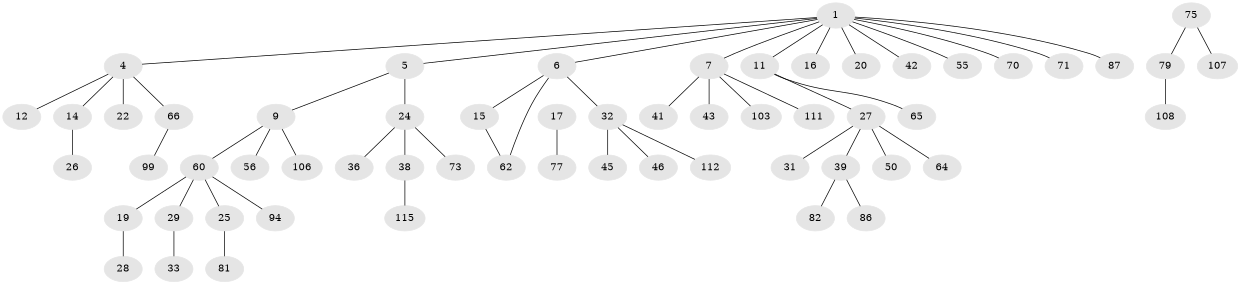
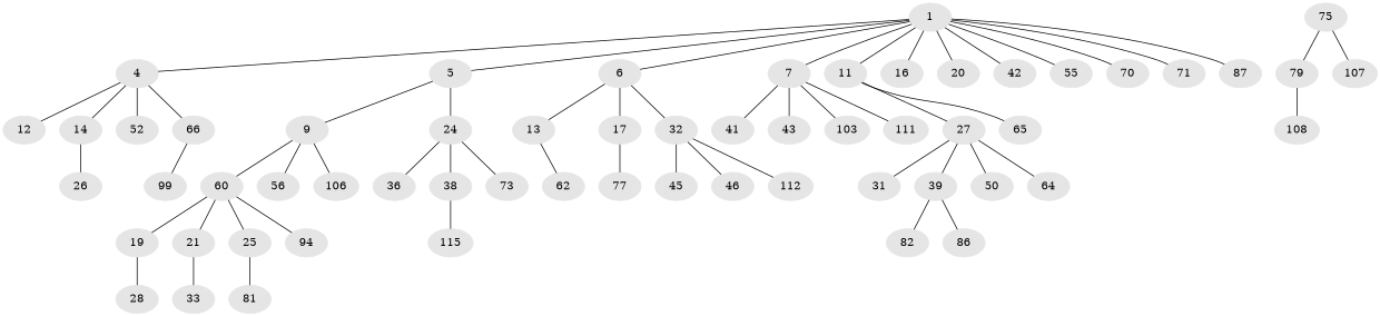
  graph {
    node [color=gray90 style=filled]
    1 [super="+2+3"]
    4 [super="+53"]
    5 [super="+15"]
    6
    7 [super="+92"]
    11 [super="+54"]
    16 [super="+34"]
    20
    42 [super="+78+88"]
    55
    70 [super="+91+74"]
    71
    87
    12 [super="+23+48"]
    14
-   22 [super="+29"]
+   22 [super="+29" label=52]
    66
    9 [super="+102"]
    24
-   13 [label=15]
+   13
    17 [super="+117+35"]
    32 [super="+40+89"]
    41 [super="+93"]
    43 [super="+67"]
    103
    111
    27 [super="+30+37+72"]
    n28 [label=65 super="+98"]
    26
    99
    n31 [label=60 super="+18"]
    56 [super="+58"]
    106
    36
    38 [super="+68+65+59"]
    73
    62
    77 [super="+105"]
    45
    46
    112
    19 [super="+49"]
-   21 [label=29]
+   21
    25 [super="+51"]
    94
    28 [super="+63"]
    33 [super="+96"]
    81
    31 [super="+113"]
    39 [super="+60"]
    50 [super="+83"]
    64 [super="+90"]
    115
    82
    86
    75 [super="+100"]
    79
    107
    108
    1 -- 4
    1 -- 5
    1 -- 6
    1 -- 7
    1 -- 11
    1 -- 16
    1 -- 20
    1 -- 42
    1 -- 55
    1 -- 70
    1 -- 71
    1 -- 87
    4 -- 12
    4 -- 14
    4 -- 22
    4 -- 66
    5 -- 9
    5 -- 24
    6 -- 13
-   6 -- 62
+   6 -- 17
    6 -- 32
    7 -- 41
    7 -- 43
    7 -- 103
    7 -- 111
    11 -- 27
    11 -- n28
    14 -- 26
    66 -- 99
    9 -- n31
    9 -- 56
    9 -- 106
    24 -- 36
    24 -- 38
    24 -- 73
    13 -- 62
    17 -- 77
    32 -- 45
    32 -- 46
    32 -- 112
    27 -- 31
    27 -- 39
    27 -- 50
    27 -- 64
    n31 -- 19
    n31 -- 21
    n31 -- 25
    n31 -- 94
    38 -- 115
    19 -- 28
    21 -- 33
    25 -- 81
    39 -- 82
    39 -- 86
    75 -- 79
    75 -- 107
    79 -- 108
  }
